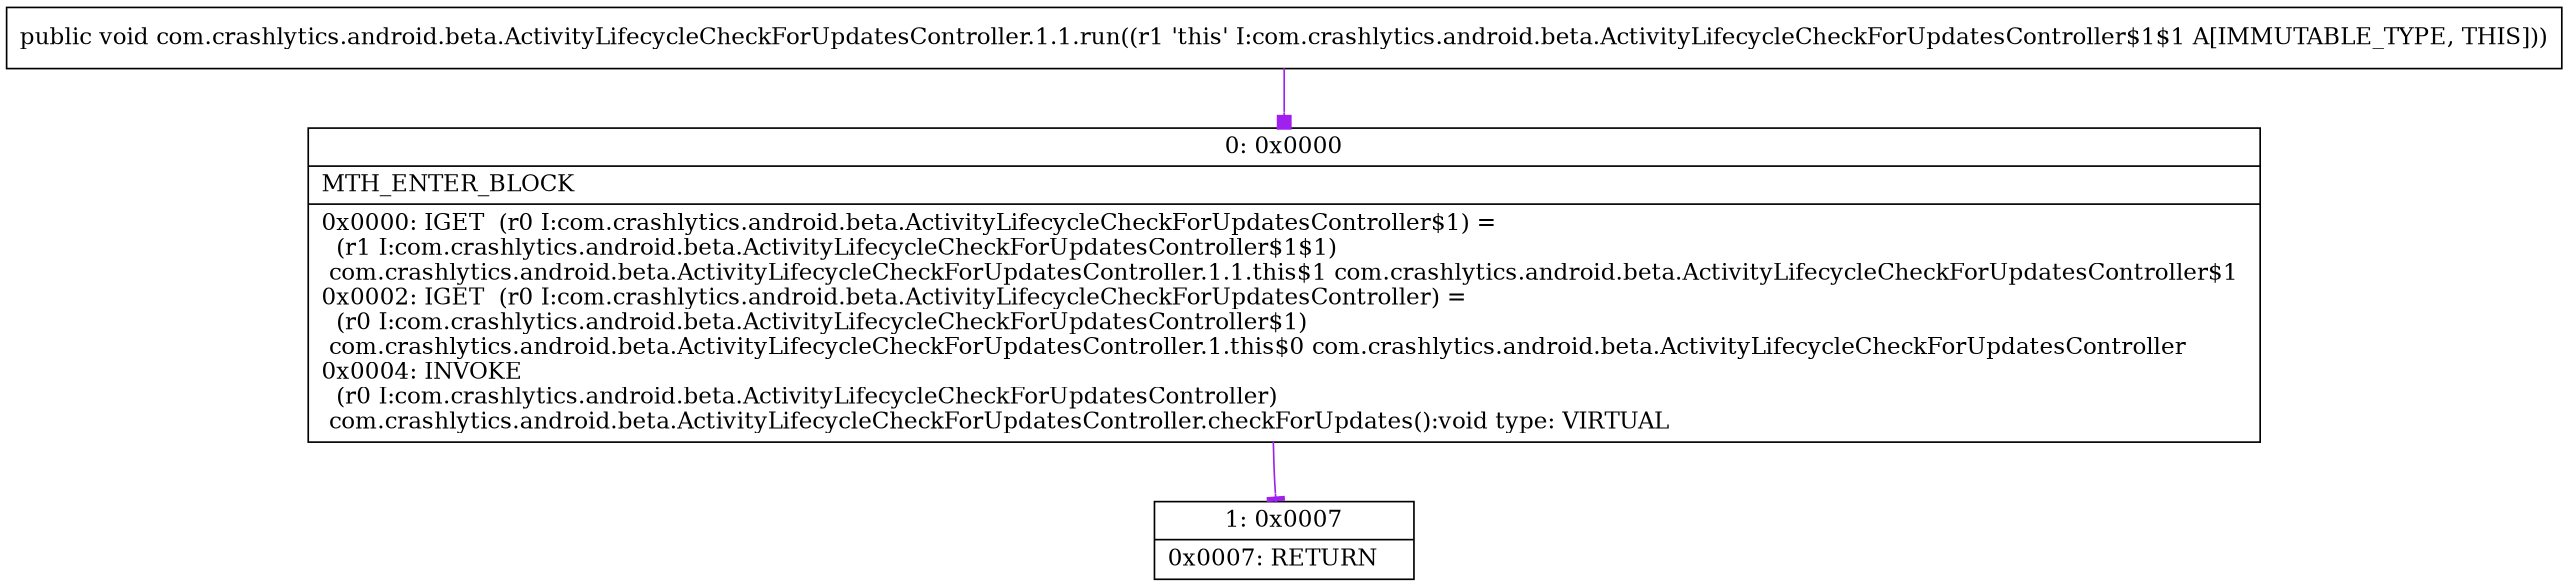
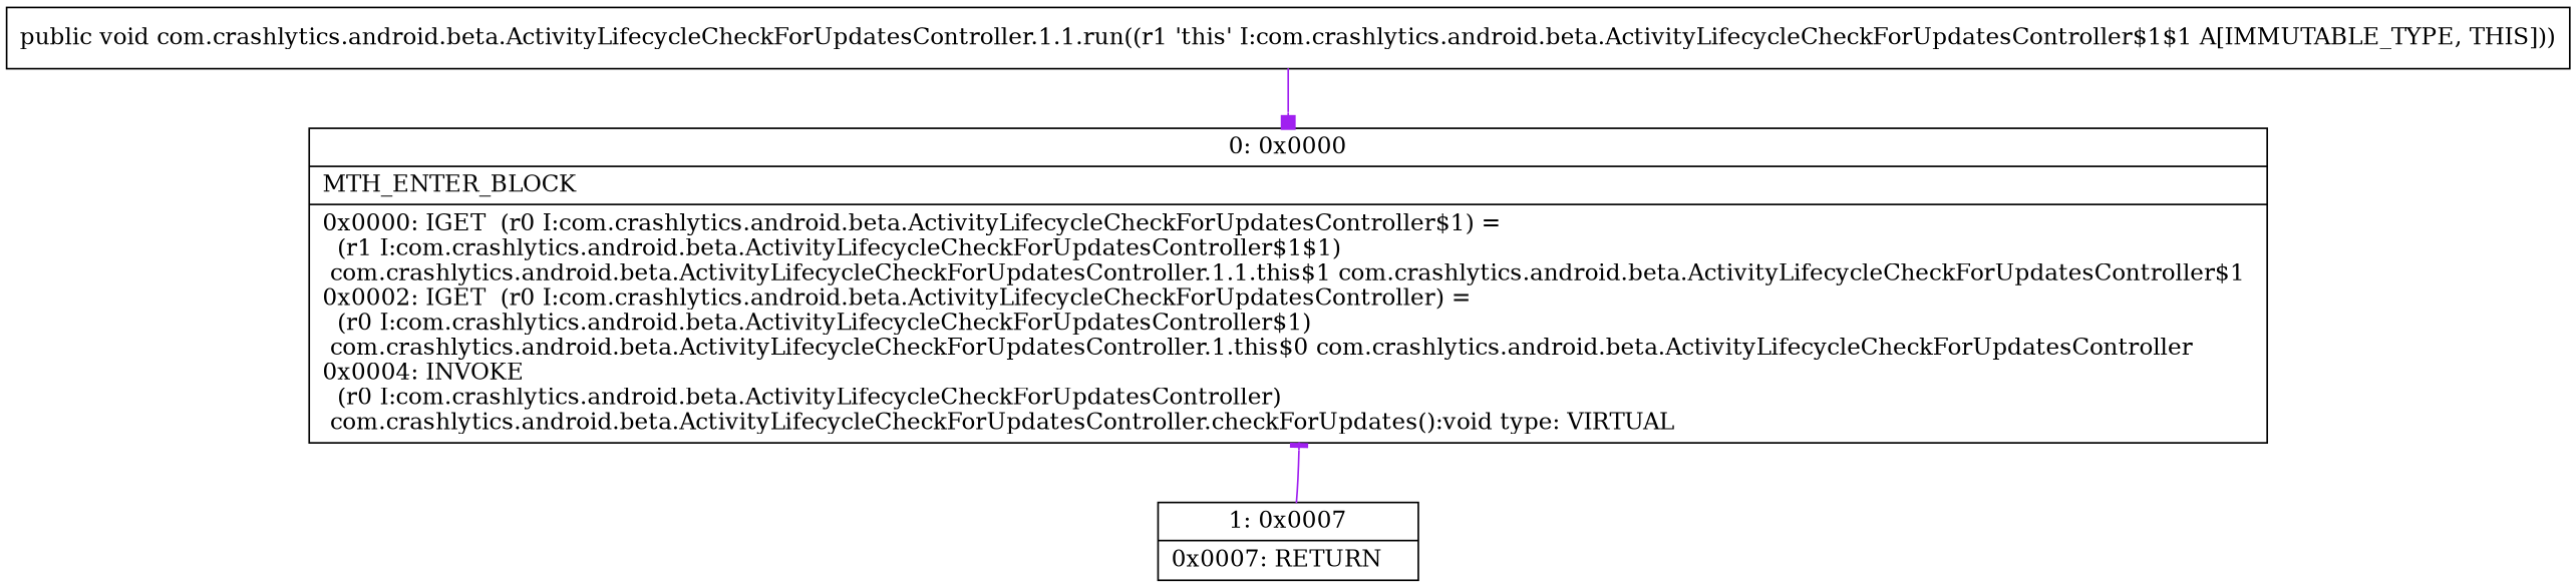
  digraph {
    node [shape=record style=filled fillcolor=white]
    edge [color=purple]
    n1 [label="{0\:\ 0x0000|MTH_ENTER_BLOCK\l|0x0000: IGET  (r0 I:com.crashlytics.android.beta.ActivityLifecycleCheckForUpdatesController$1) = \l  (r1 I:com.crashlytics.android.beta.ActivityLifecycleCheckForUpdatesController$1$1)\l com.crashlytics.android.beta.ActivityLifecycleCheckForUpdatesController.1.1.this$1 com.crashlytics.android.beta.ActivityLifecycleCheckForUpdatesController$1 \l0x0002: IGET  (r0 I:com.crashlytics.android.beta.ActivityLifecycleCheckForUpdatesController) = \l  (r0 I:com.crashlytics.android.beta.ActivityLifecycleCheckForUpdatesController$1)\l com.crashlytics.android.beta.ActivityLifecycleCheckForUpdatesController.1.this$0 com.crashlytics.android.beta.ActivityLifecycleCheckForUpdatesController \l0x0004: INVOKE  \l  (r0 I:com.crashlytics.android.beta.ActivityLifecycleCheckForUpdatesController)\l com.crashlytics.android.beta.ActivityLifecycleCheckForUpdatesController.checkForUpdates():void type: VIRTUAL \l}"]
    n2 [label="{1\:\ 0x0007|0x0007: RETURN   \l}"]
    n3 [label="{public void com.crashlytics.android.beta.ActivityLifecycleCheckForUpdatesController.1.1.run((r1 'this' I:com.crashlytics.android.beta.ActivityLifecycleCheckForUpdatesController$1$1 A[IMMUTABLE_TYPE, THIS])) }"]
-   n1 -> n2 [arrowhead=tee]
+   n2 -> n1 [arrowhead=tee]
    n3 -> n1 [arrowhead=box]
  }
